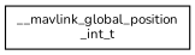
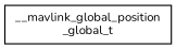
  digraph {
    rankdir=LR
    fontname=Nunito
-   n1 [color=black fillcolor=white fontname=Nunito fontsize=10 height=0.2 label="__mavlink_global_position\l_int_t" shape=record style=filled width=0.4]
+   n1 [color=black fillcolor=white fontname=Nunito fontsize=10 height=0.2 label="__mavlink_global_position\l_global_t" shape=record style=filled width=0.4]
  }
